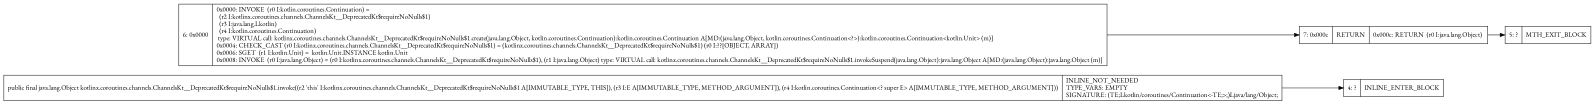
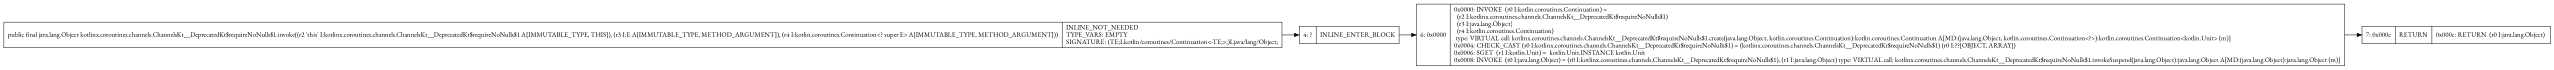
  digraph {
    fontname="EB Garamond"
    rankdir=LR
    node [fontname="EB Garamond" shape=record]
    edge [fontname="EB Garamond"]
    n1 [label="{4\:\ ?|INLINE_ENTER_BLOCK\l}"]
-   n2 [label="{6\:\ 0x0000|0x0000: INVOKE  (r0 I:kotlin.coroutines.Continuation) = \l  (r2 I:kotlinx.coroutines.channels.ChannelsKt__DeprecatedKt$requireNoNulls$1)\l  (r3 I:java.lang.Lkotlin)\l  (r4 I:kotlin.coroutines.Continuation)\l type: VIRTUAL call: kotlinx.coroutines.channels.ChannelsKt__DeprecatedKt$requireNoNulls$1.create(java.lang.Object, kotlin.coroutines.Continuation):kotlin.coroutines.Continuation A[MD:(java.lang.Object, kotlin.coroutines.Continuation\<?\>):kotlin.coroutines.Continuation\<kotlin.Unit\> (m)]\l0x0004: CHECK_CAST (r0 I:kotlinx.coroutines.channels.ChannelsKt__DeprecatedKt$requireNoNulls$1) = (kotlinx.coroutines.channels.ChannelsKt__DeprecatedKt$requireNoNulls$1) (r0 I:??[OBJECT, ARRAY]) \l0x0006: SGET  (r1 I:kotlin.Unit) =  kotlin.Unit.INSTANCE kotlin.Unit \l0x0008: INVOKE  (r0 I:java.lang.Object) = (r0 I:kotlinx.coroutines.channels.ChannelsKt__DeprecatedKt$requireNoNulls$1), (r1 I:java.lang.Object) type: VIRTUAL call: kotlinx.coroutines.channels.ChannelsKt__DeprecatedKt$requireNoNulls$1.invokeSuspend(java.lang.Object):java.lang.Object A[MD:(java.lang.Object):java.lang.Object (m)]\l}"]
+   n2 [label="{6\:\ 0x0000|0x0000: INVOKE  (r0 I:kotlin.coroutines.Continuation) = \l  (r2 I:kotlinx.coroutines.channels.ChannelsKt__DeprecatedKt$requireNoNulls$1)\l  (r3 I:java.lang.Object)\l  (r4 I:kotlin.coroutines.Continuation)\l type: VIRTUAL call: kotlinx.coroutines.channels.ChannelsKt__DeprecatedKt$requireNoNulls$1.create(java.lang.Object, kotlin.coroutines.Continuation):kotlin.coroutines.Continuation A[MD:(java.lang.Object, kotlin.coroutines.Continuation\<?\>):kotlin.coroutines.Continuation\<kotlin.Unit\> (m)]\l0x0004: CHECK_CAST (r0 I:kotlinx.coroutines.channels.ChannelsKt__DeprecatedKt$requireNoNulls$1) = (kotlinx.coroutines.channels.ChannelsKt__DeprecatedKt$requireNoNulls$1) (r0 I:??[OBJECT, ARRAY]) \l0x0006: SGET  (r1 I:kotlin.Unit) =  kotlin.Unit.INSTANCE kotlin.Unit \l0x0008: INVOKE  (r0 I:java.lang.Object) = (r0 I:kotlinx.coroutines.channels.ChannelsKt__DeprecatedKt$requireNoNulls$1), (r1 I:java.lang.Object) type: VIRTUAL call: kotlinx.coroutines.channels.ChannelsKt__DeprecatedKt$requireNoNulls$1.invokeSuspend(java.lang.Object):java.lang.Object A[MD:(java.lang.Object):java.lang.Object (m)]\l}"]
    n3 [label="{7\:\ 0x000c|RETURN\l|0x000c: RETURN  (r0 I:java.lang.Object) \l}"]
-   n4 [label="{5\:\ ?|MTH_EXIT_BLOCK\l}"]
    n5 [label="{public final java.lang.Object kotlinx.coroutines.channels.ChannelsKt__DeprecatedKt$requireNoNulls$1.invoke((r2 'this' I:kotlinx.coroutines.channels.ChannelsKt__DeprecatedKt$requireNoNulls$1 A[IMMUTABLE_TYPE, THIS]), (r3 I:E A[IMMUTABLE_TYPE, METHOD_ARGUMENT]), (r4 I:kotlin.coroutines.Continuation\<? super E\> A[IMMUTABLE_TYPE, METHOD_ARGUMENT]))  | INLINE_NOT_NEEDED\lTYPE_VARS: EMPTY\lSIGNATURE: (TE;Lkotlin\/coroutines\/Continuation\<\-TE;\>;)Ljava\/lang\/Object;\l}"]
+   n1 -> n2
    n2 -> n3
-   n3 -> n4
    n5 -> n1
  }
